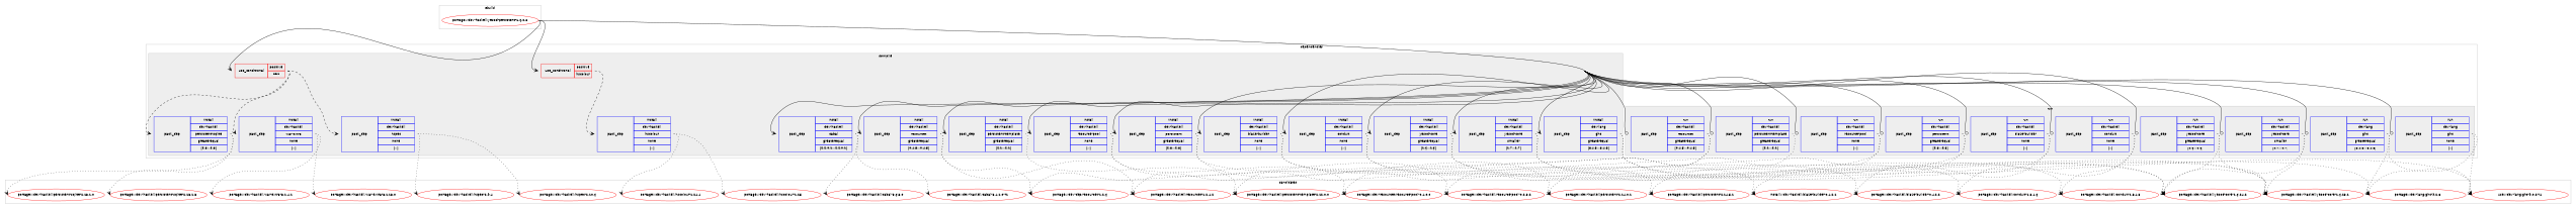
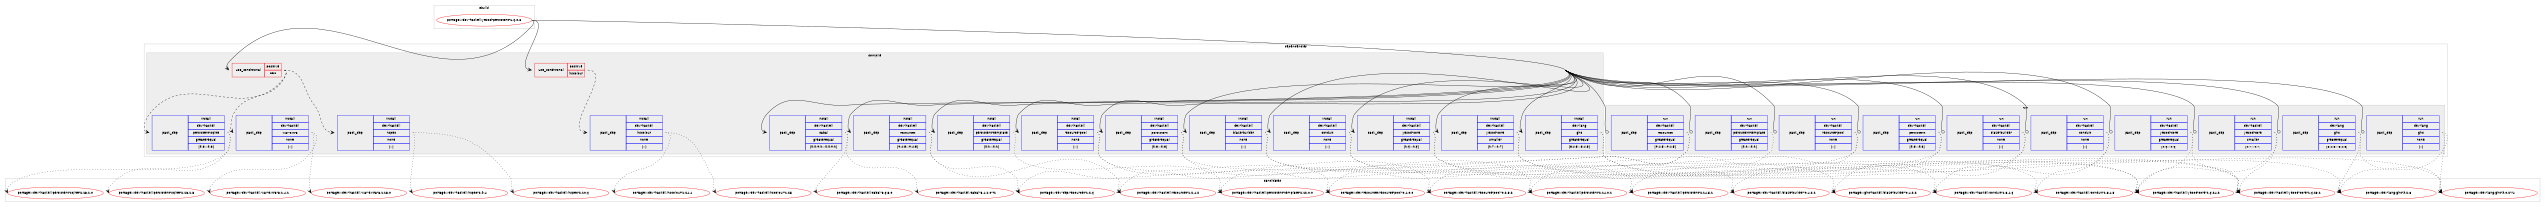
  digraph {
    compound=true
    concentrate=true
    fontname=Helvetica
    fontsize=10
    newrank=true
    rankdir=TB
    ranksep=1.5
    node [color=red fontname=Helvetica fontsize=10]
    edge [arrowhead=vee headport=w style=dotted tailport=e weight=100]
    n1 [label="portage://dev-haskell/yesod-persistent-1.6.0.8" width=4]
    n2 [color=blue label=<<TABLE BORDER="0" CELLBORDER="1" CELLSPACING="0" CELLPADDING="4" WIDTH="220"><TR><TD ROWSPAN="6" CELLPADDING="30">pack_dep</TD></TR><TR><TD WIDTH="110">install</TD></TR><TR><TD>dev-haskell</TD></TR><TR><TD>hscolour</TD></TR><TR><TD>none</TD></TR><TR><TD>[,,]</TD></TR></TABLE>> shape=none]
    n3 [label=<<TABLE BORDER="0" CELLBORDER="1" CELLSPACING="0" CELLPADDING="4"><TR><TD ROWSPAN="3" CELLPADDING="10">use_conditional</TD></TR><TR><TD>positive</TD></TR><TR><TD>hscolour</TD></TR></TABLE>> shape=none]
    n4 [color=blue label=<<TABLE BORDER="0" CELLBORDER="1" CELLSPACING="0" CELLPADDING="4" WIDTH="220"><TR><TD ROWSPAN="6" CELLPADDING="30">pack_dep</TD></TR><TR><TD WIDTH="110">install</TD></TR><TR><TD>dev-haskell</TD></TR><TR><TD>hspec</TD></TR><TR><TD>none</TD></TR><TR><TD>[,,]</TD></TR></TABLE>> shape=none]
    n5 [color=blue label=<<TABLE BORDER="0" CELLBORDER="1" CELLSPACING="0" CELLPADDING="4" WIDTH="220"><TR><TD ROWSPAN="6" CELLPADDING="30">pack_dep</TD></TR><TR><TD WIDTH="110">install</TD></TR><TR><TD>dev-haskell</TD></TR><TR><TD>persistent-sqlite</TD></TR><TR><TD>greaterequal</TD></TR><TR><TD>[2.8,,,2.8]</TD></TR></TABLE>> shape=none]
    n6 [color=blue label=<<TABLE BORDER="0" CELLBORDER="1" CELLSPACING="0" CELLPADDING="4" WIDTH="220"><TR><TD ROWSPAN="6" CELLPADDING="30">pack_dep</TD></TR><TR><TD WIDTH="110">install</TD></TR><TR><TD>dev-haskell</TD></TR><TR><TD>wai-extra</TD></TR><TR><TD>none</TD></TR><TR><TD>[,,]</TD></TR></TABLE>> shape=none]
    n7 [label=<<TABLE BORDER="0" CELLBORDER="1" CELLSPACING="0" CELLPADDING="4"><TR><TD ROWSPAN="3" CELLPADDING="10">use_conditional</TD></TR><TR><TD>positive</TD></TR><TR><TD>test</TD></TR></TABLE>> shape=none]
    n8 [color=blue label=<<TABLE BORDER="0" CELLBORDER="1" CELLSPACING="0" CELLPADDING="4" WIDTH="220"><TR><TD ROWSPAN="6" CELLPADDING="30">pack_dep</TD></TR><TR><TD WIDTH="110">install</TD></TR><TR><TD>dev-haskell</TD></TR><TR><TD>blaze-builder</TD></TR><TR><TD>none</TD></TR><TR><TD>[,,]</TD></TR></TABLE>> shape=none]
    n9 [color=blue label=<<TABLE BORDER="0" CELLBORDER="1" CELLSPACING="0" CELLPADDING="4" WIDTH="220"><TR><TD ROWSPAN="6" CELLPADDING="30">pack_dep</TD></TR><TR><TD WIDTH="110">install</TD></TR><TR><TD>dev-haskell</TD></TR><TR><TD>cabal</TD></TR><TR><TD>greaterequal</TD></TR><TR><TD>[2.2.0.1,,,2.2.0.1]</TD></TR></TABLE>> shape=none]
    n10 [color=blue label=<<TABLE BORDER="0" CELLBORDER="1" CELLSPACING="0" CELLPADDING="4" WIDTH="220"><TR><TD ROWSPAN="6" CELLPADDING="30">pack_dep</TD></TR><TR><TD WIDTH="110">install</TD></TR><TR><TD>dev-haskell</TD></TR><TR><TD>conduit</TD></TR><TR><TD>none</TD></TR><TR><TD>[,,]</TD></TR></TABLE>> shape=none]
    n11 [color=blue label=<<TABLE BORDER="0" CELLBORDER="1" CELLSPACING="0" CELLPADDING="4" WIDTH="220"><TR><TD ROWSPAN="6" CELLPADDING="30">pack_dep</TD></TR><TR><TD WIDTH="110">install</TD></TR><TR><TD>dev-haskell</TD></TR><TR><TD>persistent</TD></TR><TR><TD>greaterequal</TD></TR><TR><TD>[2.8,,,2.8]</TD></TR></TABLE>> shape=none]
    n12 [color=blue label=<<TABLE BORDER="0" CELLBORDER="1" CELLSPACING="0" CELLPADDING="4" WIDTH="220"><TR><TD ROWSPAN="6" CELLPADDING="30">pack_dep</TD></TR><TR><TD WIDTH="110">install</TD></TR><TR><TD>dev-haskell</TD></TR><TR><TD>persistent-template</TD></TR><TR><TD>greaterequal</TD></TR><TR><TD>[2.1,,,2.1]</TD></TR></TABLE>> shape=none]
    n13 [color=blue label=<<TABLE BORDER="0" CELLBORDER="1" CELLSPACING="0" CELLPADDING="4" WIDTH="220"><TR><TD ROWSPAN="6" CELLPADDING="30">pack_dep</TD></TR><TR><TD WIDTH="110">install</TD></TR><TR><TD>dev-haskell</TD></TR><TR><TD>resource-pool</TD></TR><TR><TD>none</TD></TR><TR><TD>[,,]</TD></TR></TABLE>> shape=none]
    n14 [color=blue label=<<TABLE BORDER="0" CELLBORDER="1" CELLSPACING="0" CELLPADDING="4" WIDTH="220"><TR><TD ROWSPAN="6" CELLPADDING="30">pack_dep</TD></TR><TR><TD WIDTH="110">install</TD></TR><TR><TD>dev-haskell</TD></TR><TR><TD>resourcet</TD></TR><TR><TD>greaterequal</TD></TR><TR><TD>[0.4.5,,,0.4.5]</TD></TR></TABLE>> shape=none]
    n15 [color=blue label=<<TABLE BORDER="0" CELLBORDER="1" CELLSPACING="0" CELLPADDING="4" WIDTH="220"><TR><TD ROWSPAN="6" CELLPADDING="30">pack_dep</TD></TR><TR><TD WIDTH="110">install</TD></TR><TR><TD>dev-haskell</TD></TR><TR><TD>yesod-core</TD></TR><TR><TD>greaterequal</TD></TR><TR><TD>[1.6,,,1.6]</TD></TR></TABLE>> shape=none]
    n16 [color=blue label=<<TABLE BORDER="0" CELLBORDER="1" CELLSPACING="0" CELLPADDING="4" WIDTH="220"><TR><TD ROWSPAN="6" CELLPADDING="30">pack_dep</TD></TR><TR><TD WIDTH="110">install</TD></TR><TR><TD>dev-haskell</TD></TR><TR><TD>yesod-core</TD></TR><TR><TD>smaller</TD></TR><TR><TD>[1.7,,,1.7]</TD></TR></TABLE>> shape=none]
    n17 [color=blue label=<<TABLE BORDER="0" CELLBORDER="1" CELLSPACING="0" CELLPADDING="4" WIDTH="220"><TR><TD ROWSPAN="6" CELLPADDING="30">pack_dep</TD></TR><TR><TD WIDTH="110">install</TD></TR><TR><TD>dev-lang</TD></TR><TR><TD>ghc</TD></TR><TR><TD>greaterequal</TD></TR><TR><TD>[8.4.3,,,8.4.3]</TD></TR></TABLE>> shape=none]
    n18 [color=blue label=<<TABLE BORDER="0" CELLBORDER="1" CELLSPACING="0" CELLPADDING="4" WIDTH="220"><TR><TD ROWSPAN="6" CELLPADDING="30">pack_dep</TD></TR><TR><TD WIDTH="110">run</TD></TR><TR><TD>dev-haskell</TD></TR><TR><TD>persistent</TD></TR><TR><TD>greaterequal</TD></TR><TR><TD>[2.8,,,2.8]</TD></TR></TABLE>> shape=none]
    n19 [color=blue label=<<TABLE BORDER="0" CELLBORDER="1" CELLSPACING="0" CELLPADDING="4" WIDTH="220"><TR><TD ROWSPAN="6" CELLPADDING="30">pack_dep</TD></TR><TR><TD WIDTH="110">run</TD></TR><TR><TD>dev-haskell</TD></TR><TR><TD>resourcet</TD></TR><TR><TD>greaterequal</TD></TR><TR><TD>[0.4.5,,,0.4.5]</TD></TR></TABLE>> shape=none]
    n20 [color=blue label=<<TABLE BORDER="0" CELLBORDER="1" CELLSPACING="0" CELLPADDING="4" WIDTH="220"><TR><TD ROWSPAN="6" CELLPADDING="30">pack_dep</TD></TR><TR><TD WIDTH="110">run</TD></TR><TR><TD>dev-haskell</TD></TR><TR><TD>blaze-builder</TD></TR><TR><TD>none</TD></TR><TR><TD>[,,]</TD></TR></TABLE>> shape=none]
    n21 [color=blue label=<<TABLE BORDER="0" CELLBORDER="1" CELLSPACING="0" CELLPADDING="4" WIDTH="220"><TR><TD ROWSPAN="6" CELLPADDING="30">pack_dep</TD></TR><TR><TD WIDTH="110">run</TD></TR><TR><TD>dev-haskell</TD></TR><TR><TD>conduit</TD></TR><TR><TD>none</TD></TR><TR><TD>[,,]</TD></TR></TABLE>> shape=none]
    n22 [color=blue label=<<TABLE BORDER="0" CELLBORDER="1" CELLSPACING="0" CELLPADDING="4" WIDTH="220"><TR><TD ROWSPAN="6" CELLPADDING="30">pack_dep</TD></TR><TR><TD WIDTH="110">run</TD></TR><TR><TD>dev-haskell</TD></TR><TR><TD>persistent-template</TD></TR><TR><TD>greaterequal</TD></TR><TR><TD>[2.1,,,2.1]</TD></TR></TABLE>> shape=none]
    n23 [color=blue label=<<TABLE BORDER="0" CELLBORDER="1" CELLSPACING="0" CELLPADDING="4" WIDTH="220"><TR><TD ROWSPAN="6" CELLPADDING="30">pack_dep</TD></TR><TR><TD WIDTH="110">run</TD></TR><TR><TD>dev-haskell</TD></TR><TR><TD>resource-pool</TD></TR><TR><TD>none</TD></TR><TR><TD>[,,]</TD></TR></TABLE>> shape=none]
    n24 [color=blue label=<<TABLE BORDER="0" CELLBORDER="1" CELLSPACING="0" CELLPADDING="4" WIDTH="220"><TR><TD ROWSPAN="6" CELLPADDING="30">pack_dep</TD></TR><TR><TD WIDTH="110">run</TD></TR><TR><TD>dev-haskell</TD></TR><TR><TD>yesod-core</TD></TR><TR><TD>greaterequal</TD></TR><TR><TD>[1.6,,,1.6]</TD></TR></TABLE>> shape=none]
    n25 [color=blue label=<<TABLE BORDER="0" CELLBORDER="1" CELLSPACING="0" CELLPADDING="4" WIDTH="220"><TR><TD ROWSPAN="6" CELLPADDING="30">pack_dep</TD></TR><TR><TD WIDTH="110">run</TD></TR><TR><TD>dev-haskell</TD></TR><TR><TD>yesod-core</TD></TR><TR><TD>smaller</TD></TR><TR><TD>[1.7,,,1.7]</TD></TR></TABLE>> shape=none]
    n26 [color=blue label=<<TABLE BORDER="0" CELLBORDER="1" CELLSPACING="0" CELLPADDING="4" WIDTH="220"><TR><TD ROWSPAN="6" CELLPADDING="30">pack_dep</TD></TR><TR><TD WIDTH="110">run</TD></TR><TR><TD>dev-lang</TD></TR><TR><TD>ghc</TD></TR><TR><TD>greaterequal</TD></TR><TR><TD>[8.4.3,,,8.4.3]</TD></TR></TABLE>> shape=none]
    n27 [color=blue label=<<TABLE BORDER="0" CELLBORDER="1" CELLSPACING="0" CELLPADDING="4" WIDTH="220"><TR><TD ROWSPAN="6" CELLPADDING="30">pack_dep</TD></TR><TR><TD WIDTH="110">run</TD></TR><TR><TD>dev-lang</TD></TR><TR><TD>ghc</TD></TR><TR><TD>none</TD></TR><TR><TD>[,,]</TD></TR></TABLE>> shape=none]
    n28 [label="portage://dev-haskell/hscolour-1.25" width=4]
    n29 [label="portage://dev-haskell/hscolour-1.24.4" width=4]
    n30 [label="portage://dev-haskell/hspec-2.10.6" width=4]
    n31 [label="portage://dev-haskell/hspec-2.9.4" width=4]
    n32 [label="portage://dev-haskell/persistent-sqlite-2.13.1.3" width=4]
    n33 [label="portage://dev-haskell/persistent-sqlite-2.13.1.0" width=4]
    n34 [label="portage://dev-haskell/wai-extra-3.1.13.0" width=4]
    n35 [label="portage://dev-haskell/wai-extra-3.1.4.1" width=4]
-   n36 [label="portage://dev-haskell/blaze-builder-0.4.2.2" width=4]
-   n37 [label="install://dev-haskell/blaze-builder-0.4.2.1" width=4]
+   n36 [label="portage://ghc-haskell/blaze-builder-0.4.2.2" width=4]
+   n37 [label="portage://dev-haskell/blaze-builder-0.4.2.1" width=4]
    n38 [label="portage://dev-haskell/cabal-3.6.3.0" width=4]
    n39 [label="portage://dev-haskell/cabal-3.4.1.0-r1" width=4]
    n40 [label="portage://dev-haskell/conduit-1.3.4.3" width=4]
    n41 [label="portage://dev-haskell/conduit-1.3.4.6" width=4]
    n42 [label="portage://dev-haskell/persistent-2.14.5.1" width=4]
    n43 [label="portage://dev-haskell/persistent-2.14.0.1" width=4]
    n44 [label="portage://dev-haskell/persistent-template-2.12.0.0" width=4]
    n45 [label="portage://dev-resourcet/resource-pool-0.4.0.0" width=4]
    n46 [label="portage://dev-haskell/resource-pool-0.2.3.2" width=4]
    n47 [label="portage://dev-dep/resourcet-1.2.6" width=4]
    n48 [label="portage://dev-haskell/resourcet-1.2.4.2" width=4]
    n49 [label="portage://dev-haskell/yesod-core-1.6.24.2" width=4]
    n50 [label="portage://dev-haskell/yesod-core-1.6.23.1" width=4]
    n51 [label="portage://dev-lang/ghc-9.2.8" width=4]
-   n52 [label="use://dev-lang/ghc-9.0.2-r4" width=4]
+   n52 [label="portage://dev-lang/ghc-9.0.2-r4" width=4]
    subgraph cluster_1 {
      color=gray
      label=<<i>ebuild</i>>
      n1
    }
    subgraph cluster_2 {
      color=gray
      label=<<i>dependencies</i>>
      subgraph cluster_3 {
        color=gray
        fillcolor="#eeeeee"
        label=<<i>compile</i>>
        style=filled
        subgraph sub_4 {
          color=gray
          fillcolor="#eeeeee"
          label=<<i>compile</i>>
          style=filled
          n3
          subgraph sub_5 {
            color=gray
            fillcolor="#eeeeee"
            label=<<i>compile</i>>
            style=filled
            n2
          }
        }
        subgraph sub_6 {
          color=gray
          fillcolor="#eeeeee"
          label=<<i>compile</i>>
          style=filled
          n7
          subgraph sub_7 {
            color=gray
            fillcolor="#eeeeee"
            label=<<i>compile</i>>
            style=filled
            n4
          }
          subgraph sub_8 {
            color=gray
            fillcolor="#eeeeee"
            label=<<i>compile</i>>
            style=filled
            n5
          }
          subgraph sub_9 {
            color=gray
            fillcolor="#eeeeee"
            label=<<i>compile</i>>
            style=filled
            n6
          }
        }
        subgraph sub_10 {
          color=gray
          fillcolor="#eeeeee"
          label=<<i>compile</i>>
          style=filled
          n8
        }
        subgraph sub_11 {
          color=gray
          fillcolor="#eeeeee"
          label=<<i>compile</i>>
          style=filled
          n9
        }
        subgraph sub_12 {
          color=gray
          fillcolor="#eeeeee"
          label=<<i>compile</i>>
          style=filled
          n10
        }
        subgraph sub_13 {
          color=gray
          fillcolor="#eeeeee"
          label=<<i>compile</i>>
          style=filled
          n11
        }
        subgraph sub_14 {
          color=gray
          fillcolor="#eeeeee"
          label=<<i>compile</i>>
          style=filled
          n12
        }
        subgraph sub_15 {
          color=gray
          fillcolor="#eeeeee"
          label=<<i>compile</i>>
          style=filled
          n13
        }
        subgraph sub_16 {
          color=gray
          fillcolor="#eeeeee"
          label=<<i>compile</i>>
          style=filled
          n14
        }
        subgraph sub_17 {
          color=gray
          fillcolor="#eeeeee"
          label=<<i>compile</i>>
          style=filled
          n15
        }
        subgraph sub_18 {
          color=gray
          fillcolor="#eeeeee"
          label=<<i>compile</i>>
          style=filled
          n16
        }
        subgraph sub_19 {
          color=gray
          fillcolor="#eeeeee"
          label=<<i>compile</i>>
          style=filled
          n17
        }
      }
      subgraph cluster_20 {
        color=gray
        fillcolor="#eeeeee"
        label=<<i>compile and run</i>>
        style=filled
      }
      subgraph cluster_21 {
        color=gray
        fillcolor="#eeeeee"
        label=<<i>run</i>>
        style=filled
        subgraph sub_22 {
          color=gray
          fillcolor="#eeeeee"
          label=<<i>run</i>>
          style=filled
          n18
        }
        subgraph sub_23 {
          color=gray
          fillcolor="#eeeeee"
          label=<<i>run</i>>
          style=filled
          n19
        }
        subgraph sub_24 {
          color=gray
          fillcolor="#eeeeee"
          label=<<i>run</i>>
          style=filled
          n20
        }
        subgraph sub_25 {
          color=gray
          fillcolor="#eeeeee"
          label=<<i>run</i>>
          style=filled
          n21
        }
        subgraph sub_26 {
          color=gray
          fillcolor="#eeeeee"
          label=<<i>run</i>>
          style=filled
          n22
        }
        subgraph sub_27 {
          color=gray
          fillcolor="#eeeeee"
          label=<<i>run</i>>
          style=filled
          n23
        }
        subgraph sub_28 {
          color=gray
          fillcolor="#eeeeee"
          label=<<i>run</i>>
          style=filled
          n24
        }
        subgraph sub_29 {
          color=gray
          fillcolor="#eeeeee"
          label=<<i>run</i>>
          style=filled
          n25
        }
        subgraph sub_30 {
          color=gray
          fillcolor="#eeeeee"
          label=<<i>run</i>>
          style=filled
          n26
        }
        subgraph sub_31 {
          color=gray
          fillcolor="#eeeeee"
          label=<<i>run</i>>
          style=filled
          n27
        }
      }
    }
    subgraph cluster_32 {
      color=gray
      label=<<i>candidates</i>>
      rank=same
      subgraph sub_33 {
        color=black
        label=<<i>candidates</i>>
        nodesep=1
        rank=same
        n28
        n29
      }
      subgraph sub_34 {
        color=black
        label=<<i>candidates</i>>
        nodesep=1
        rank=same
        n30
        n31
      }
      subgraph sub_35 {
        color=black
        label=<<i>candidates</i>>
        nodesep=1
        rank=same
        n32
        n33
      }
      subgraph sub_36 {
        color=black
        label=<<i>candidates</i>>
        nodesep=1
        rank=same
        n34
        n35
      }
      subgraph sub_37 {
        color=black
        label=<<i>candidates</i>>
        nodesep=1
        rank=same
        n36
        n37
      }
      subgraph sub_38 {
        color=black
        label=<<i>candidates</i>>
        nodesep=1
        rank=same
        n38
        n39
      }
      subgraph sub_39 {
        color=black
        label=<<i>candidates</i>>
        nodesep=1
        rank=same
        n40
        n41
      }
      subgraph sub_40 {
        color=black
        label=<<i>candidates</i>>
        nodesep=1
        rank=same
        n42
        n43
      }
      subgraph sub_41 {
        color=black
        label=<<i>candidates</i>>
        nodesep=1
        rank=same
        n44
      }
      subgraph sub_42 {
        color=black
        label=<<i>candidates</i>>
        nodesep=1
        rank=same
        n45
        n46
      }
      subgraph sub_43 {
        color=black
        label=<<i>candidates</i>>
        nodesep=1
        rank=same
        n47
        n48
      }
      subgraph sub_44 {
        color=black
        label=<<i>candidates</i>>
        nodesep=1
        rank=same
        n49
        n50
      }
      subgraph sub_45 {
        color=black
        label=<<i>candidates</i>>
        nodesep=1
        rank=same
        n49
        n50
      }
      subgraph sub_46 {
        color=black
        label=<<i>candidates</i>>
        nodesep=1
        rank=same
        n51
        n52
      }
      subgraph sub_47 {
        color=black
        label=<<i>candidates</i>>
        nodesep=1
        rank=same
        n36
        n37
      }
      subgraph sub_48 {
        color=black
        label=<<i>candidates</i>>
        nodesep=1
        rank=same
        n40
        n41
      }
      subgraph sub_49 {
        color=black
        label=<<i>candidates</i>>
        nodesep=1
        rank=same
        n42
        n43
      }
      subgraph sub_50 {
        color=black
        label=<<i>candidates</i>>
        nodesep=1
        rank=same
        n44
      }
      subgraph sub_51 {
        color=black
        label=<<i>candidates</i>>
        nodesep=1
        rank=same
        n45
        n46
      }
      subgraph sub_52 {
        color=black
        label=<<i>candidates</i>>
        nodesep=1
        rank=same
        n47
        n48
      }
      subgraph sub_53 {
        color=black
        label=<<i>candidates</i>>
        nodesep=1
        rank=same
        n49
        n50
      }
      subgraph sub_54 {
        color=black
        label=<<i>candidates</i>>
        nodesep=1
        rank=same
        n49
        n50
      }
      subgraph sub_55 {
        color=black
        label=<<i>candidates</i>>
        nodesep=1
        rank=same
        n51
        n52
      }
      subgraph sub_56 {
        color=black
        label=<<i>candidates</i>>
        nodesep=1
        rank=same
        n51
        n52
      }
    }
    n1 -> n3 [style=solid weight=20]
    n1 -> n7 [style=solid weight=20]
    n1 -> n8 [style=solid weight=20]
    n1 -> n9 [style=solid weight=20]
    n1 -> n10 [style=solid weight=20]
    n1 -> n11 [style=solid weight=20]
    n1 -> n12 [style=solid weight=20]
    n1 -> n13 [style=solid weight=20]
    n1 -> n14 [style=solid weight=20]
    n1 -> n15 [style=solid weight=20]
    n1 -> n16 [style=solid weight=20]
    n1 -> n17 [style=solid weight=20]
    n1 -> n18 [arrowhead=odot style=solid weight=20]
    n1 -> n19 [arrowhead=odot style=solid weight=20]
    n1 -> n20 [arrowhead=odot style=solid weight=20]
    n1 -> n21 [arrowhead=odot style=solid weight=20]
    n1 -> n22 [arrowhead=odot style=solid weight=20]
    n1 -> n23 [arrowhead=odot style=solid weight=20]
    n1 -> n24 [arrowhead=odot style=solid weight=20]
    n1 -> n25 [arrowhead=odot style=solid weight=20]
    n1 -> n26 [arrowhead=odot style=solid weight=20]
    n1 -> n27 [arrowhead=odot style=solid weight=20]
    n2 -> n28
    n2 -> n29
    n3 -> n2 [style=dashed weight=20]
    n4 -> n30
    n4 -> n31
    n5 -> n32
    n5 -> n33
    n6 -> n34
    n6 -> n35
    n7 -> n4 [style=dashed weight=20]
    n7 -> n5 [style=dashed weight=20]
    n7 -> n6 [style=dashed weight=20]
    n8 -> n36
    n8 -> n37
    n9 -> n38
    n9 -> n39
    n10 -> n40
    n10 -> n41
    n11 -> n42
    n11 -> n43
    n12 -> n44
    n13 -> n45
    n13 -> n46
    n14 -> n47
    n14 -> n48
    n15 -> n49
    n15 -> n50
    n16 -> n49
    n16 -> n50
    n17 -> n51
    n17 -> n52
    n18 -> n42
    n18 -> n43
    n19 -> n47
    n19 -> n48
    n20 -> n36
    n20 -> n37
    n21 -> n40
    n21 -> n41
    n22 -> n44
    n23 -> n45
    n23 -> n46
    n24 -> n49
    n24 -> n50
    n25 -> n49
    n25 -> n50
    n26 -> n51
    n26 -> n52
    n27 -> n51
    n27 -> n52
  }
